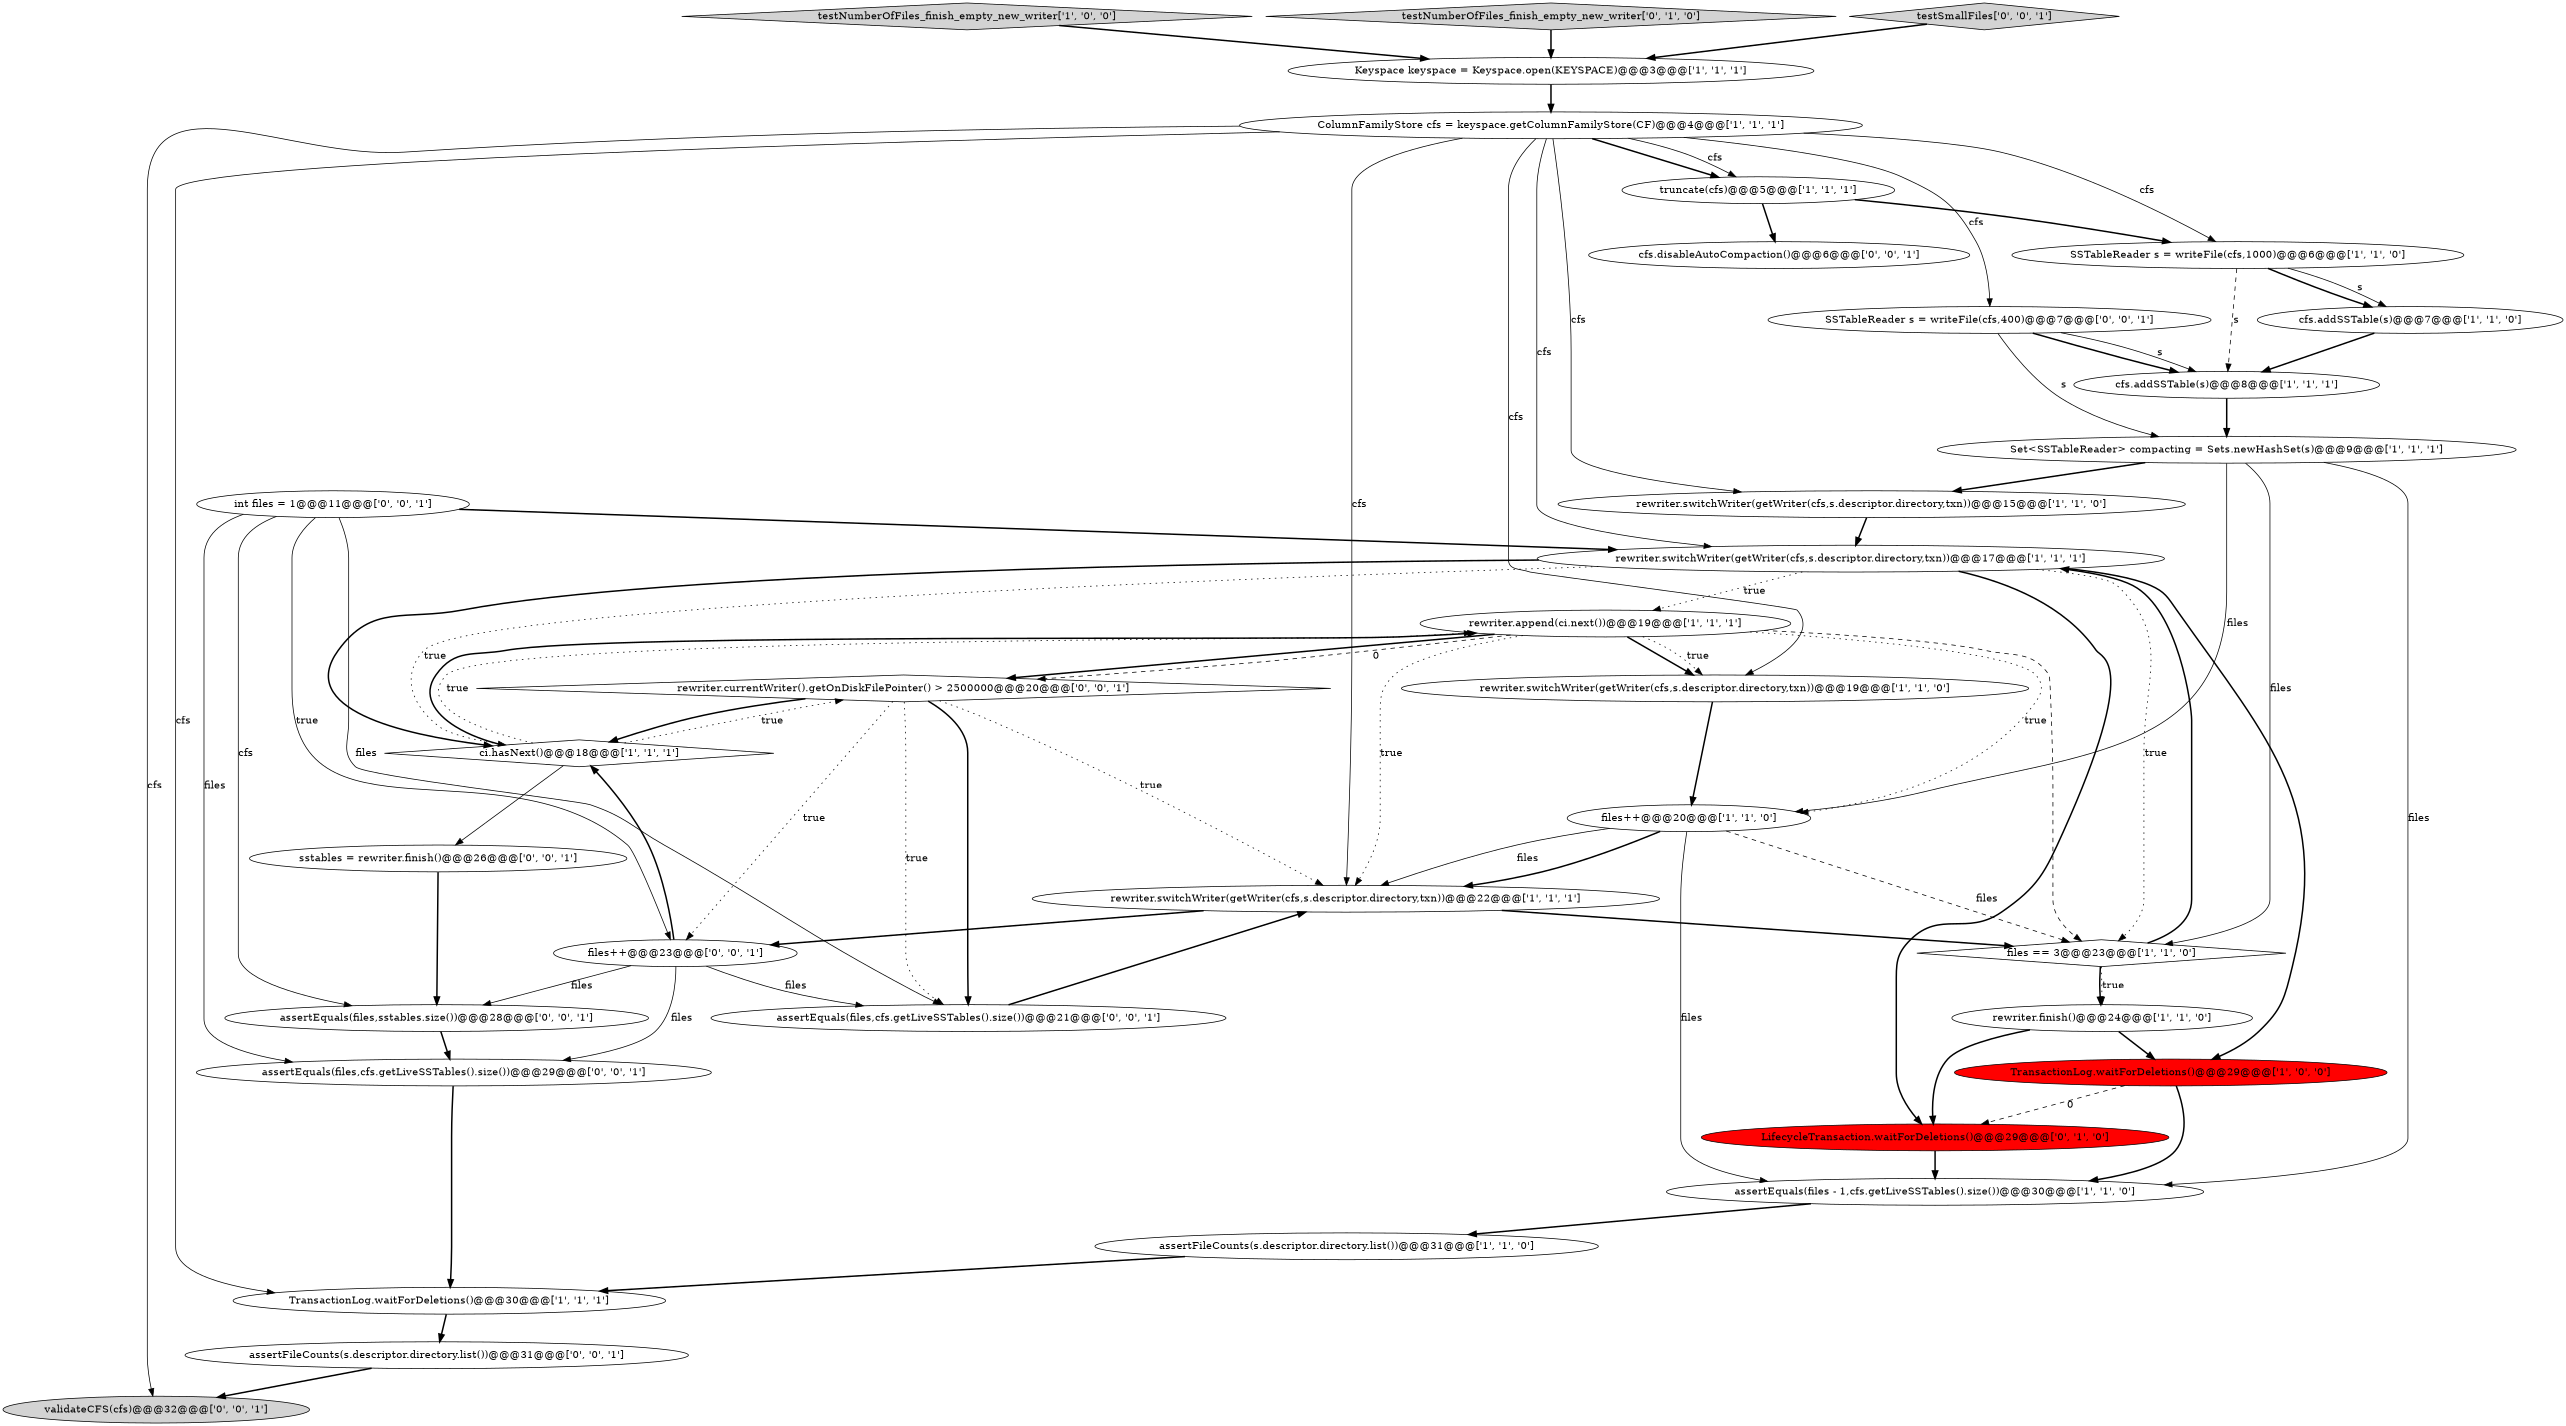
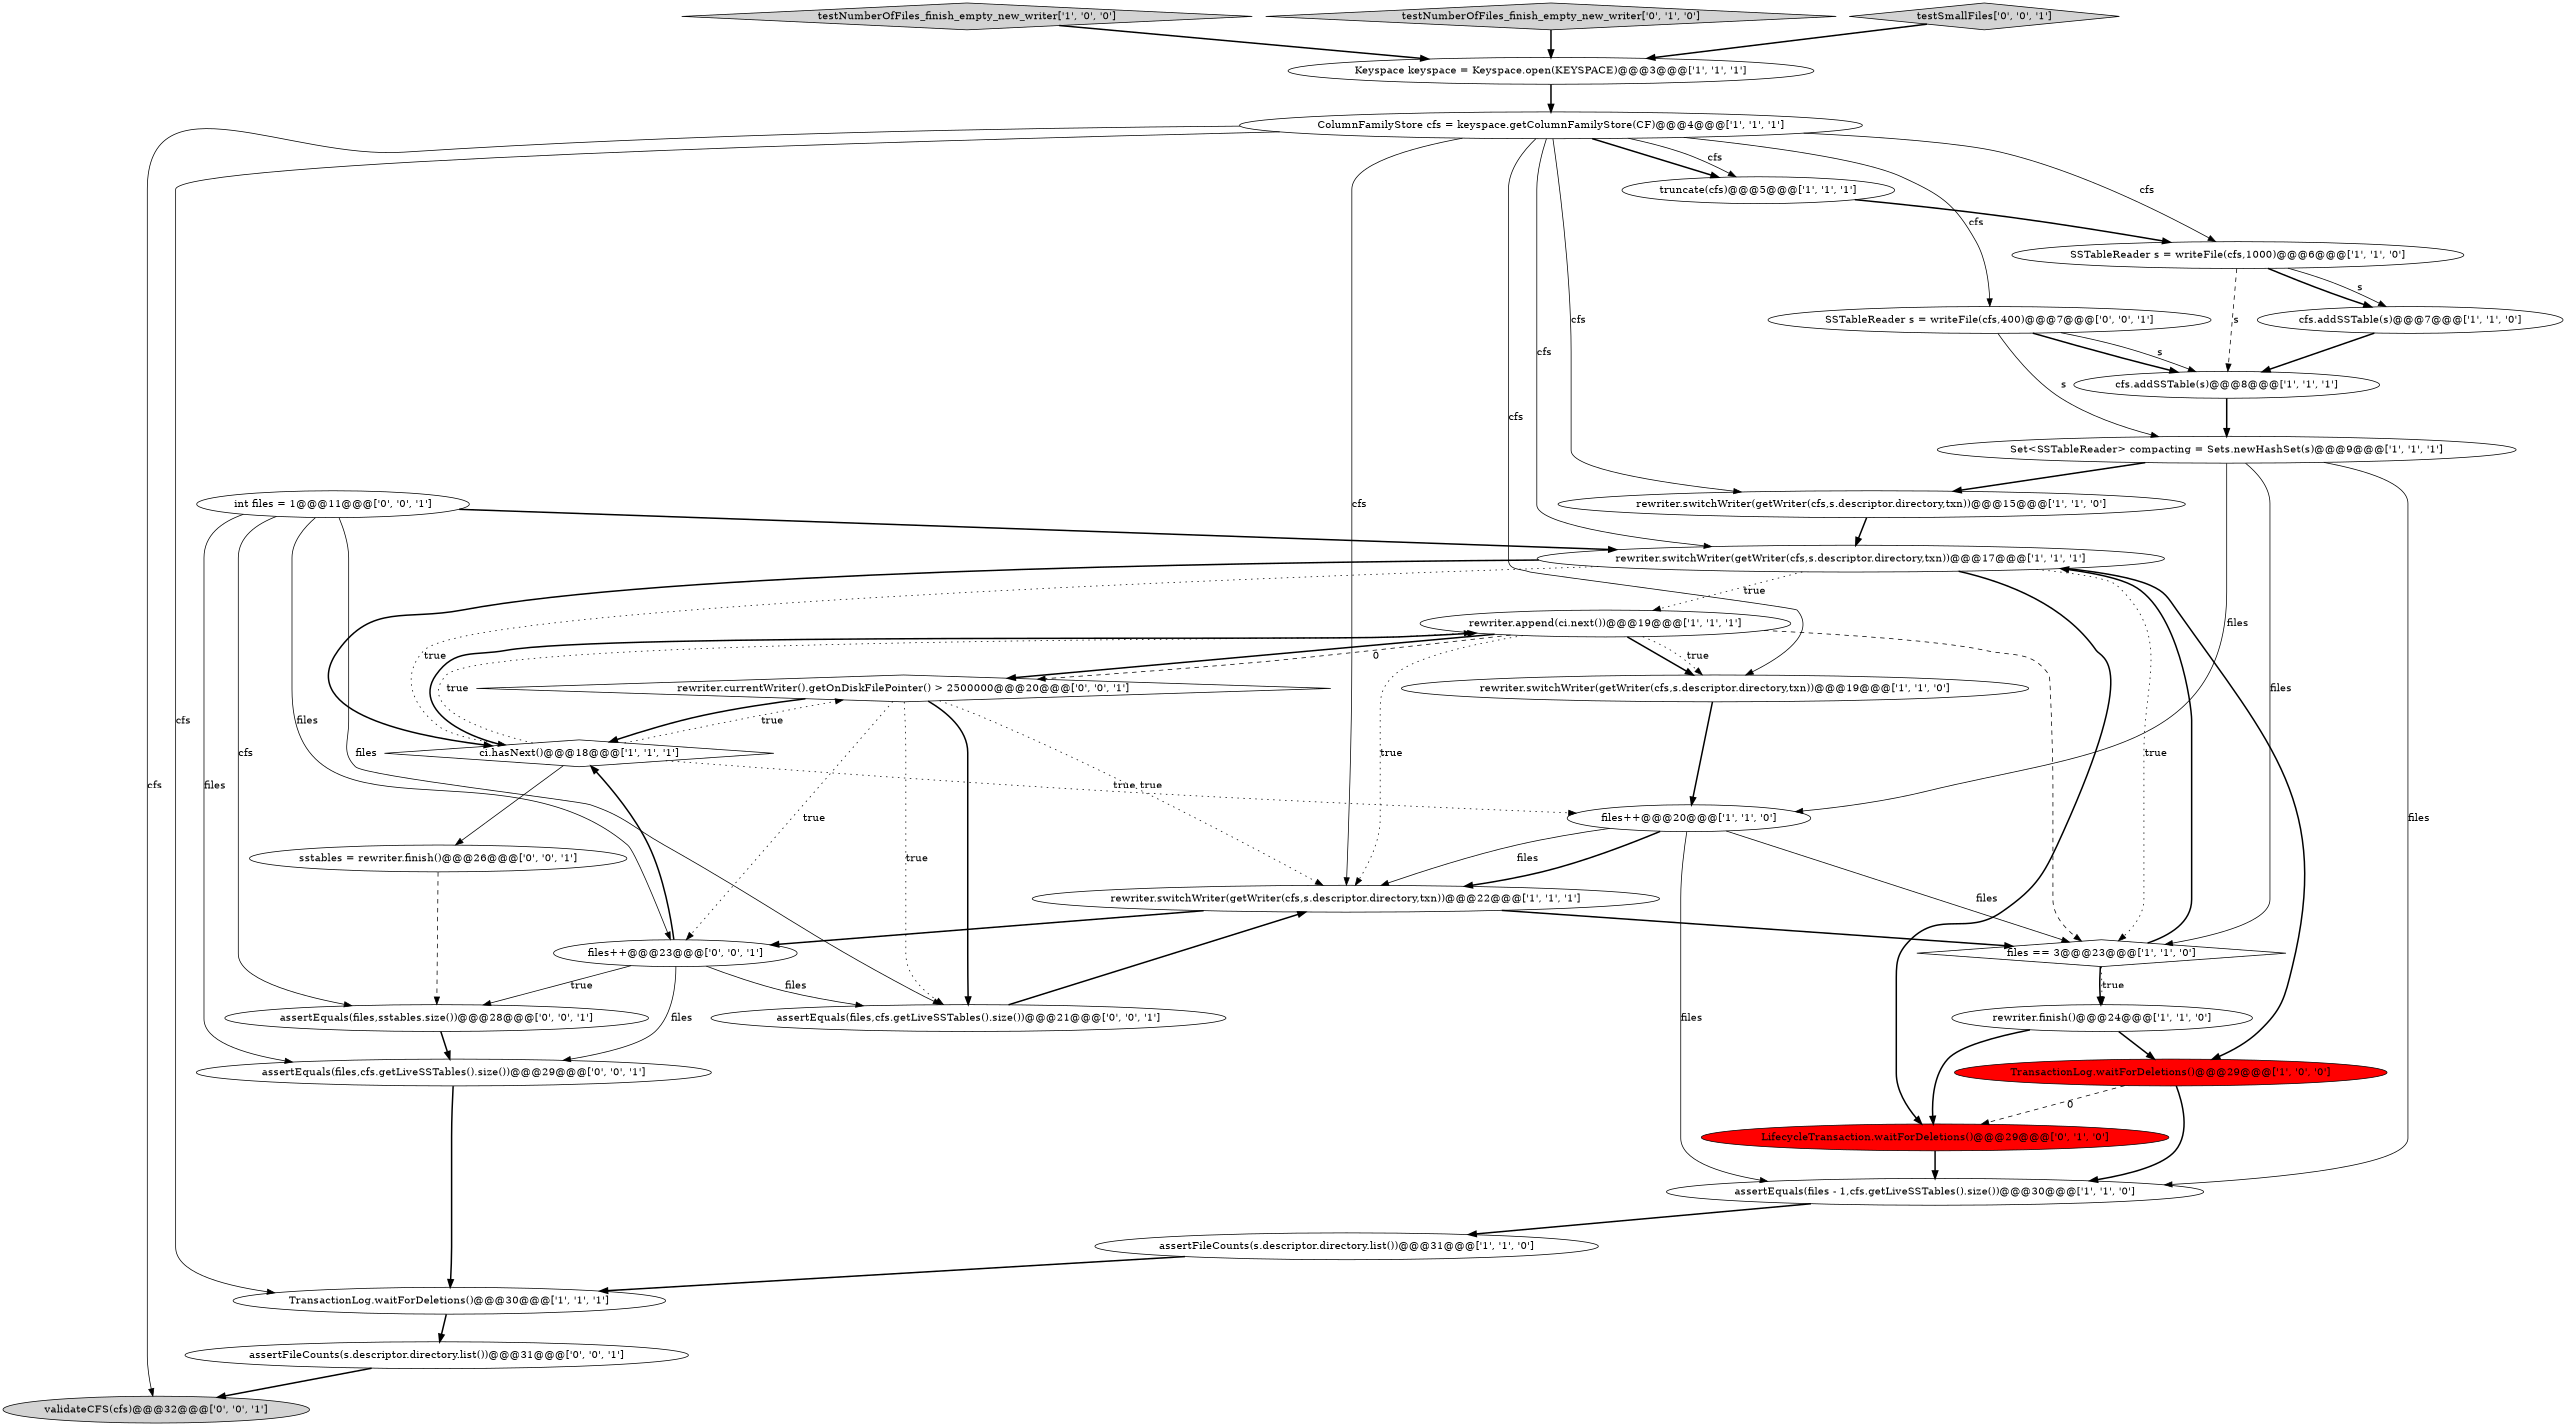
  digraph {
    node [fillcolor=white shape=ellipse style=filled]
    edge [style=bold]
    n1 [label="rewriter.switchWriter(getWriter(cfs,s.descriptor.directory,txn))@@@17@@@['1', '1', '1']"]
    n2 [fillcolor=red label="TransactionLog.waitForDeletions()@@@29@@@['1', '0', '0']"]
    n3 [label="files == 3@@@23@@@['1', '1', '0']" shape=diamond]
    n4 [label="rewriter.append(ci.next())@@@19@@@['1', '1', '1']"]
    n5 [fillcolor=red label="LifecycleTransaction.waitForDeletions()@@@29@@@['0', '1', '0']"]
    n6 [label="ci.hasNext()@@@18@@@['1', '1', '1']" shape=diamond]
    n7 [label="assertEquals(files - 1,cfs.getLiveSSTables().size())@@@30@@@['1', '1', '0']"]
    n8 [label="rewriter.finish()@@@24@@@['1', '1', '0']"]
    n9 [label="rewriter.currentWriter().getOnDiskFilePointer() > 2500000@@@20@@@['0', '0', '1']" shape=diamond]
    n10 [label="rewriter.switchWriter(getWriter(cfs,s.descriptor.directory,txn))@@@22@@@['1', '1', '1']"]
    n11 [label="rewriter.switchWriter(getWriter(cfs,s.descriptor.directory,txn))@@@19@@@['1', '1', '0']"]
    n12 [label="files++@@@20@@@['1', '1', '0']"]
    n13 [label="sstables = rewriter.finish()@@@26@@@['0', '0', '1']"]
    n14 [label="files++@@@23@@@['0', '0', '1']"]
    n15 [label="assertEquals(files,cfs.getLiveSSTables().size())@@@21@@@['0', '0', '1']"]
    n16 [label="assertEquals(files,cfs.getLiveSSTables().size())@@@29@@@['0', '0', '1']"]
    n17 [label="assertEquals(files,sstables.size())@@@28@@@['0', '0', '1']"]
    n18 [label="assertFileCounts(s.descriptor.directory.list())@@@31@@@['1', '1', '0']"]
    n19 [label="TransactionLog.waitForDeletions()@@@30@@@['1', '1', '1']"]
    n20 [label="int files = 1@@@11@@@['0', '0', '1']"]
    n21 [label="ColumnFamilyStore cfs = keyspace.getColumnFamilyStore(CF)@@@4@@@['1', '1', '1']"]
    n22 [fillcolor=lightgray label="validateCFS(cfs)@@@32@@@['0', '0', '1']"]
    n23 [label="truncate(cfs)@@@5@@@['1', '1', '1']"]
    n24 [label="SSTableReader s = writeFile(cfs,1000)@@@6@@@['1', '1', '0']"]
    n25 [label="rewriter.switchWriter(getWriter(cfs,s.descriptor.directory,txn))@@@15@@@['1', '1', '0']"]
    n26 [label="SSTableReader s = writeFile(cfs,400)@@@7@@@['0', '0', '1']"]
-   n27 [label="cfs.disableAutoCompaction()@@@6@@@['0', '0', '1']"]
    n28 [label="cfs.addSSTable(s)@@@7@@@['1', '1', '0']"]
    n29 [label="cfs.addSSTable(s)@@@8@@@['1', '1', '1']"]
    n30 [label="Set<SSTableReader> compacting = Sets.newHashSet(s)@@@9@@@['1', '1', '1']"]
    n31 [label="assertFileCounts(s.descriptor.directory.list())@@@31@@@['0', '0', '1']"]
    n32 [label="Keyspace keyspace = Keyspace.open(KEYSPACE)@@@3@@@['1', '1', '1']"]
    n33 [fillcolor=lightgray label="testNumberOfFiles_finish_empty_new_writer['1', '0', '0']" shape=diamond]
    n34 [fillcolor=lightgray label="testNumberOfFiles_finish_empty_new_writer['0', '1', '0']" shape=diamond]
    n35 [fillcolor=lightgray label="testSmallFiles['0', '0', '1']" shape=diamond]
    n1 -> n2
    n1 -> n3 [label=true style=dotted]
    n1 -> n4 [label=true style=dotted]
    n1 -> n5
    n1 -> n6 [label=true style=dotted]
    n1 -> n6
    n2 -> n5 [label=0 style=dashed]
    n2 -> n7
    n3 -> n1
    n3 -> n8 [label=true style=dotted]
    n3 -> n8
    n4 -> n3 [style=dashed]
    n4 -> n9
    n4 -> n9 [label=0 style=dashed]
    n4 -> n10 [label=true style=dotted]
    n4 -> n11
    n4 -> n11 [label=true style=dotted]
-   n4 -> n12 [label=true style=dotted]
+   n6 -> n12 [label=true style=dotted]
    n5 -> n7
    n6 -> n4 [label=true style=dotted]
    n6 -> n4
    n6 -> n9 [label=true style=dotted]
    n6 -> n13 [style=solid]
    n7 -> n18
    n8 -> n2
    n8 -> n5
    n9 -> n6
    n9 -> n10 [label=true style=dotted]
    n9 -> n14 [label=true style=dotted]
    n9 -> n15
    n9 -> n15 [label=true style=dotted]
    n10 -> n3
    n10 -> n14
    n11 -> n12
-   n12 -> n3 [label=files style=dashed]
+   n12 -> n3 [label=files style=solid]
    n12 -> n7 [label=files style=solid]
    n12 -> n10
    n12 -> n10 [label=files style=solid]
-   n13 -> n17
+   n13 -> n17 [style=dashed]
    n14 -> n6
    n14 -> n15 [label=files style=solid]
    n14 -> n16 [label=files style=solid]
-   n14 -> n17 [label=files style=solid]
+   n14 -> n17 [label=true style=solid]
    n15 -> n10
    n16 -> n19
    n17 -> n16
    n18 -> n19
    n19 -> n31
    n20 -> n1
-   n20 -> n14 [label=true style=solid]
+   n20 -> n14 [label=files style=solid]
    n20 -> n15 [label=files style=solid]
    n20 -> n16 [label=files style=solid]
    n20 -> n17 [label=cfs style=solid]
    n21 -> n1 [label=cfs style=solid]
    n21 -> n10 [label=cfs style=solid]
    n21 -> n11 [label=cfs style=solid]
    n21 -> n19 [label=cfs style=solid]
    n21 -> n22 [label=cfs style=solid]
    n21 -> n23 [label=cfs style=solid]
    n21 -> n23
    n21 -> n24 [label=cfs style=solid]
    n21 -> n25 [label=cfs style=solid]
    n21 -> n26 [label=cfs style=solid]
    n23 -> n24
-   n23 -> n27
    n24 -> n28 [label=s style=solid]
    n24 -> n28
    n24 -> n29 [label=s style=dashed]
    n25 -> n1
    n26 -> n29 [label=s style=solid]
    n26 -> n29
    n26 -> n30 [label=s style=solid]
    n28 -> n29
    n29 -> n30
    n30 -> n3 [label=files style=solid]
    n30 -> n7 [label=files style=solid]
    n30 -> n12 [label=files style=solid]
    n30 -> n25
    n31 -> n22
    n32 -> n21
    n33 -> n32
    n34 -> n32
    n35 -> n32
  }
